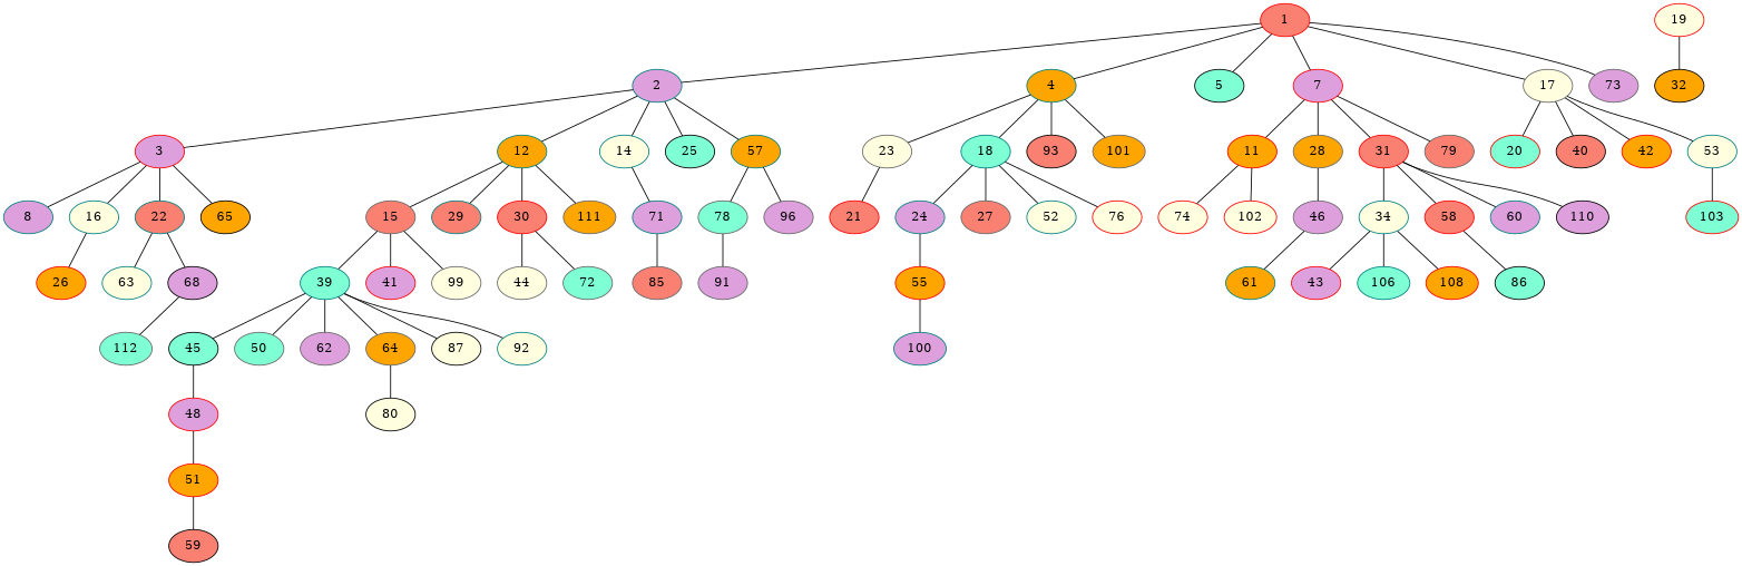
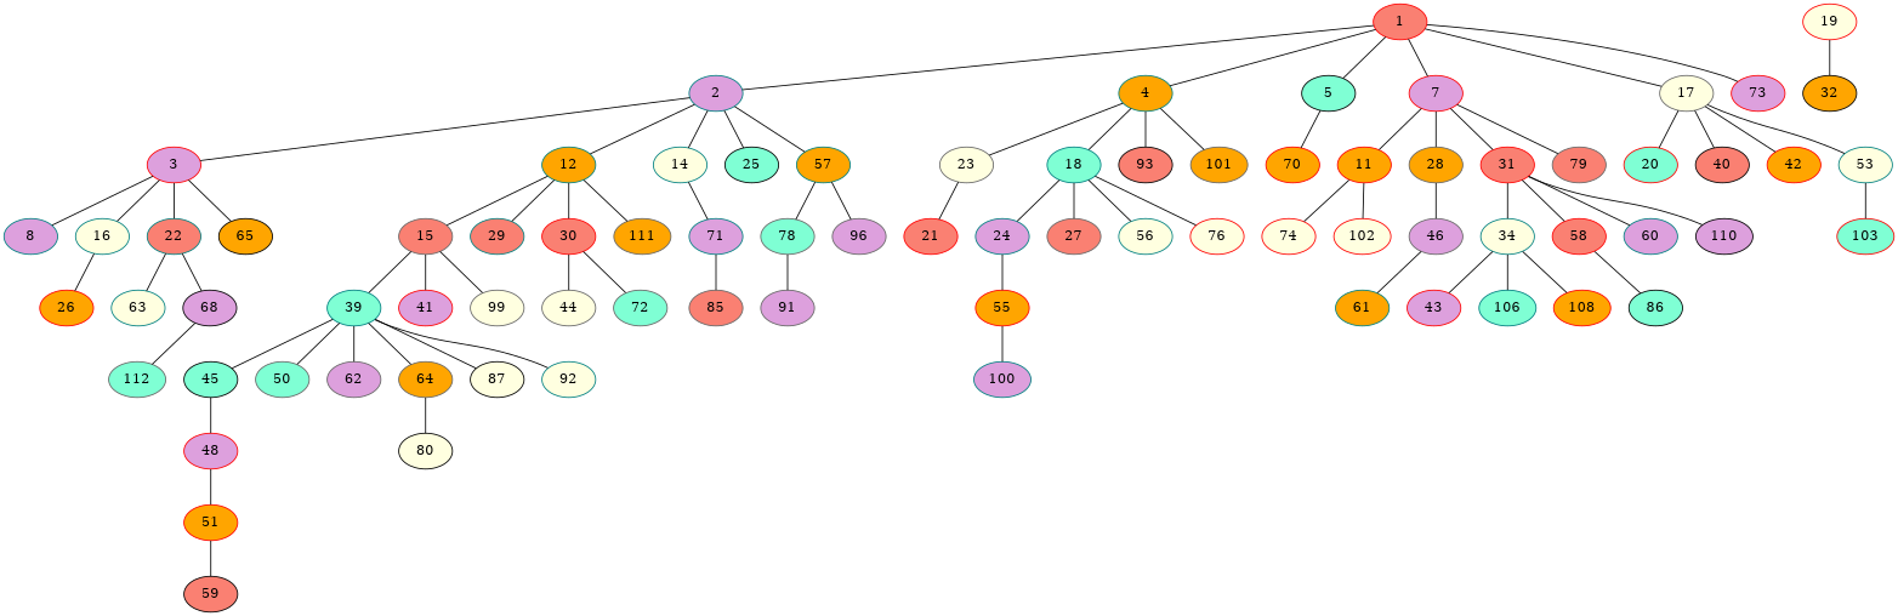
  graph {
    node [color=red fillcolor=plum style=filled]
    1 [fillcolor=salmon super="+9"]
    2 [color=teal super="+6"]
    4 [color=teal fillcolor=orange super="+54"]
    5 [color=black fillcolor=aquamarine super="+105"]
    7 [super="+10"]
    17 [color=gray40 fillcolor=lightyellow super="+33"]
-   73 [color=gray40]
+   73
    3 [super="+104"]
    12 [color=teal fillcolor=orange super="+47"]
    14 [color=teal fillcolor=lightyellow super="+23"]
    25 [color=black fillcolor=aquamarine]
    57 [color=teal fillcolor=orange]
    n13 [color=gray40 fillcolor=lightyellow label=23]
    18 [color=teal fillcolor=aquamarine super="+90"]
    93 [color=black fillcolor=salmon]
    101 [color=gray40 fillcolor=orange]
+   70 [fillcolor=orange]
    11 [fillcolor=orange super="+66"]
    28 [color=gray40 fillcolor=orange super="+38"]
    31 [fillcolor=salmon super="+37"]
    79 [color=gray40 fillcolor=salmon]
    20 [fillcolor=aquamarine super="+97"]
    40 [color=black fillcolor=salmon]
    42 [fillcolor=orange]
    53 [color=teal fillcolor=lightyellow super="+81"]
    8 [color=teal super="+82"]
    16 [color=teal fillcolor=lightyellow]
    22 [color=teal fillcolor=salmon super="+75"]
    65 [color=black fillcolor=orange]
    15 [color=gray40 fillcolor=salmon super="+67"]
    29 [color=teal fillcolor=salmon]
    30 [fillcolor=salmon super="+35"]
    111 [color=gray40 fillcolor=orange]
    71 [color=teal]
    78 [color=gray40 fillcolor=aquamarine]
    96 [color=gray40]
    26 [fillcolor=orange super="+89"]
    63 [color=teal fillcolor=lightyellow]
    68 [color=black super="+77"]
    21 [fillcolor=salmon super="+94"]
    24 [color=teal]
    27 [color=gray40 fillcolor=salmon]
-   56 [color=teal fillcolor=lightyellow label=52]
+   56 [color=teal fillcolor=lightyellow]
    76 [fillcolor=lightyellow]
    19 [fillcolor=lightyellow super="+69"]
    32 [color=black fillcolor=orange]
    74 [fillcolor=lightyellow]
    102 [fillcolor=lightyellow]
    46 [color=gray40 super="+107"]
    34 [color=teal fillcolor=lightyellow super="+36"]
    58 [fillcolor=salmon]
    60 [color=teal]
    110 [color=black]
    39 [color=teal fillcolor=aquamarine super="+52"]
    41
    99 [color=gray40 fillcolor=lightyellow]
    44 [color=gray40 fillcolor=lightyellow]
    72 [color=gray40 fillcolor=aquamarine super="+83"]
    85 [color=gray40 fillcolor=salmon]
    45 [color=black fillcolor=aquamarine super="+98"]
    50 [color=gray40 fillcolor=aquamarine super="+88"]
    62 [color=gray40]
    64 [color=gray40 fillcolor=orange]
    87 [color=black fillcolor=lightyellow]
    92 [color=teal fillcolor=lightyellow]
    103 [fillcolor=aquamarine]
    55 [fillcolor=orange super="+95"]
    112 [color=gray40 fillcolor=aquamarine]
    100 [color=teal]
    61 [color=teal fillcolor=orange]
    43 [super="+84"]
    106 [color=teal fillcolor=aquamarine]
    108 [fillcolor=orange]
    86 [color=black fillcolor=aquamarine]
    48 [super="+49"]
    80 [color=black fillcolor=lightyellow]
    51 [fillcolor=orange]
    59 [color=black fillcolor=salmon super="+109"]
    91 [color=gray40]
    1 -- 2
    1 -- 4
    1 -- 5
    1 -- 7
    1 -- 17
    1 -- 73
    2 -- 3
    2 -- 12
    2 -- 14
    2 -- 25
    2 -- 57
    4 -- n13
    4 -- 18
    4 -- 93
    4 -- 101
+   5 -- 70
    7 -- 11
    7 -- 28
    7 -- 31
    7 -- 79
    17 -- 20
    17 -- 40
    17 -- 42
    17 -- 53
    3 -- 8
    3 -- 16
    3 -- 22
    3 -- 65
    12 -- 15
    12 -- 29
    12 -- 30
    12 -- 111
    14 -- 71
    57 -- 78
    57 -- 96
    n13 -- 21
    18 -- 24
    18 -- 27
    18 -- 56
    18 -- 76
    11 -- 74
    11 -- 102
    28 -- 46
    31 -- 34
    31 -- 58
    31 -- 60
    31 -- 110
    53 -- 103
    16 -- 26
    22 -- 63
    22 -- 68
    15 -- 39
    15 -- 41
    15 -- 99
    30 -- 44
    30 -- 72
    71 -- 85
    78 -- 91
    68 -- 112
    24 -- 55
    19 -- 32
    46 -- 61
    34 -- 43
    34 -- 106
    34 -- 108
    58 -- 86
    39 -- 45
    39 -- 50
    39 -- 62
    39 -- 64
    39 -- 87
    39 -- 92
    45 -- 48
    64 -- 80
    55 -- 100
    48 -- 51
    51 -- 59
  }
